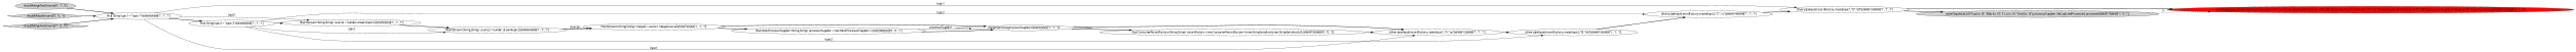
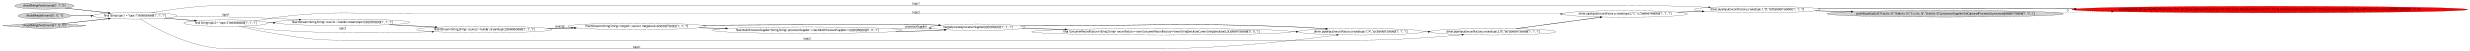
  digraph {
    fontname="Open Sans"
    rankdir=LR
    node [fillcolor=white fontname="Open Sans" shape=ellipse style=filled]
    edge [fontname="Open Sans" style=bold]
    n1 [fillcolor=red label="assertEquals(asList(new KeyValueTimestamp<>(\"A\",\"aa\",0),new KeyValueTimestamp<>(\"B\",\"bb\",0),new KeyValueTimestamp<>(\"C\",\"cc\",0),new KeyValueTimestamp<>(\"D\",\"dd\",0)),processorSupplier.theCapturedProcessor().processed)@@@15@@@['0', '1', '0']"]
    n2 [fillcolor=lightgray label="shouldMergeTwoStreams['0', '1', '0']"]
    n3 [label="final String topic1 = \"topic-1\"@@@3@@@['1', '1', '1']"]
    n4 [label="driver.pipeInput(recordFactory.create(topic1,\"D\",\"dd\"))@@@15@@@['1', '1', '1']"]
    n5 [label="final String topic2 = \"topic-2\"@@@4@@@['1', '1', '1']"]
    n6 [label="driver.pipeInput(recordFactory.create(topic1,\"A\",\"aa\"))@@@12@@@['1', '1', '1']"]
    n7 [label="final KStream<String,String> source1 = builder.stream(topic1)@@@5@@@['1', '1', '1']"]
    n8 [label="driver.pipeInput(recordFactory.create(topic2,\"C\",\"cc\"))@@@14@@@['1', '1', '1']"]
    n9 [fillcolor=lightgray label="assertEquals(asList(\"A:aa (ts: 0)\",\"B:bb (ts: 0)\",\"C:cc (ts: 0)\",\"D:dd (ts: 0)\"),processorSupplier.theCapturedProcessor().processed)@@@17@@@['1', '0', '1']"]
    n10 [label="driver.pipeInput(recordFactory.create(topic2,\"B\",\"bb\"))@@@13@@@['1', '1', '1']"]
    n11 [label="final KStream<String,String> source2 = builder.stream(topic2)@@@6@@@['1', '1', '1']"]
    n12 [label="final KStream<String,String> merged = source1.merge(source2)@@@7@@@['1', '1', '1']"]
    n13 [label="final MockProcessorSupplier<String,String> processorSupplier = new MockProcessorSupplier<>()@@@8@@@['0', '0', '1']"]
-   n14 [label="merged.process(processorSupplier)@@@9@@@['1', '1', '1']" shape=diamond]
+   n14 [label="merged.process(processorSupplier)@@@9@@@['1', '1', '1']"]
    n15 [label="final ConsumerRecordFactory<String,String> recordFactory = new ConsumerRecordFactory<>(new StringSerializer(),new StringSerializer(),0L)@@@10@@@['0', '0', '1']"]
-   n16 [fillcolor=lightgray label="shouldMergeStreams['0', '0', '1']" shape=diamond]
+   n16 [fillcolor=lightgray label="shouldMergeStreams['0', '0', '1']"]
    n17 [fillcolor=lightgray label="shouldMergeTwoStreams['1', '0', '0']" shape=diamond]
    n2 -> n3
    n3 -> n4 [label=topic1 style=solid]
    n3 -> n5
    n3 -> n6 [label=topic1 style=solid]
    n3 -> n7 [label=topic1 style=solid]
    n4 -> n1
    n4 -> n9
    n5 -> n7
    n5 -> n8 [label=topic2 style=solid]
    n5 -> n10 [label=topic2 style=solid]
    n5 -> n11 [label=topic2 style=solid]
    n6 -> n10
    n7 -> n11
    n8 -> n4
    n9 -> n1 [label=0 style=dashed]
    n10 -> n8
    n11 -> n12
    n11 -> n12 [label=source2 style=solid]
    n12 -> n13
    n12 -> n14
    n13 -> n14
    n13 -> n14 [label=processorSupplier style=solid]
    n14 -> n6
    n14 -> n15
    n15 -> n6
    n16 -> n3
    n17 -> n3
  }
